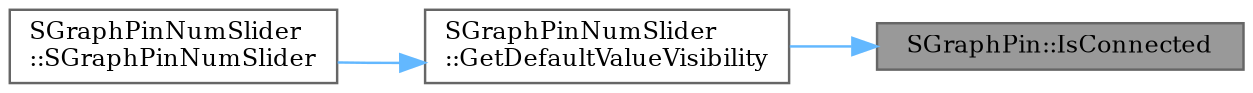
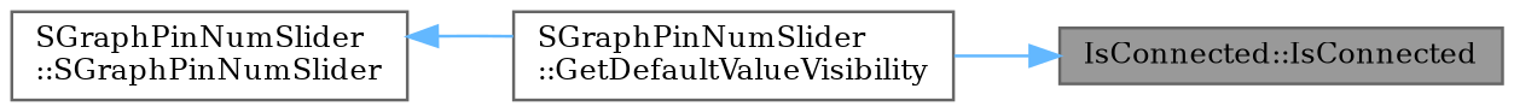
  digraph {
    fontname="DejaVu Serif"
    rankdir=RL
    node [color=grey40 fillcolor=white fontname="DejaVu Serif" fontsize=10 shape=box style=filled]
    edge [color=steelblue1 dir=back fontname="DejaVu Serif" fontsize=10 labelfontname=Helvetica labelfontsize=10 style=solid]
-   n1 [color=gray40 fillcolor=grey60 fontcolor=black height=0.2 label="SGraphPin::IsConnected" width=0.4]
+   n1 [color=gray40 fillcolor=grey60 fontcolor=black height=0.2 label="IsConnected::IsConnected" width=0.4]
    n2 [height=0.2 label="SGraphPinNumSlider\l::GetDefaultValueVisibility" width=0.4]
    n3 [height=0.2 label="SGraphPinNumSlider\l::SGraphPinNumSlider" width=0.4]
    n1 -> n2
-   n2 -> n3
+   n3 -> n2
  }
